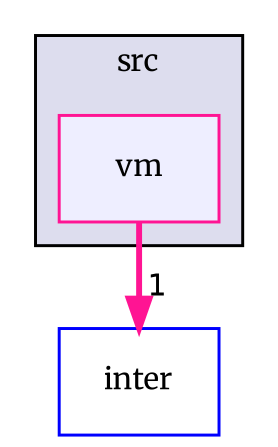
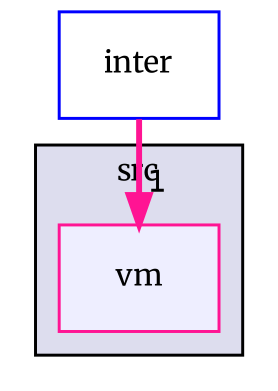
  digraph {
    compound=true
    fontname=Merriweather
    node [fontname=Merriweather fontsize=10 shape=box style=filled]
    n1 [fillcolor="#eeeeff" label=vm pencolor=black color=deeppink]
    n2 [color=blue fillcolor=white label=inter]
    subgraph cluster_1 {
      bgcolor="#ddddee"
      fontsize=10
      label=src
      pencolor=black
      n1
    }
-   n1 -> n2 [headlabel=1 labeldistance=1.5 labelfontname=Helvetica labelfontsize=10 color=deeppink style=bold fontname=Merriweather]
+   n2 -> n1 [headlabel=1 labeldistance=1.5 labelfontname=Helvetica labelfontsize=10 color=deeppink style=bold fontname=Merriweather]
  }
